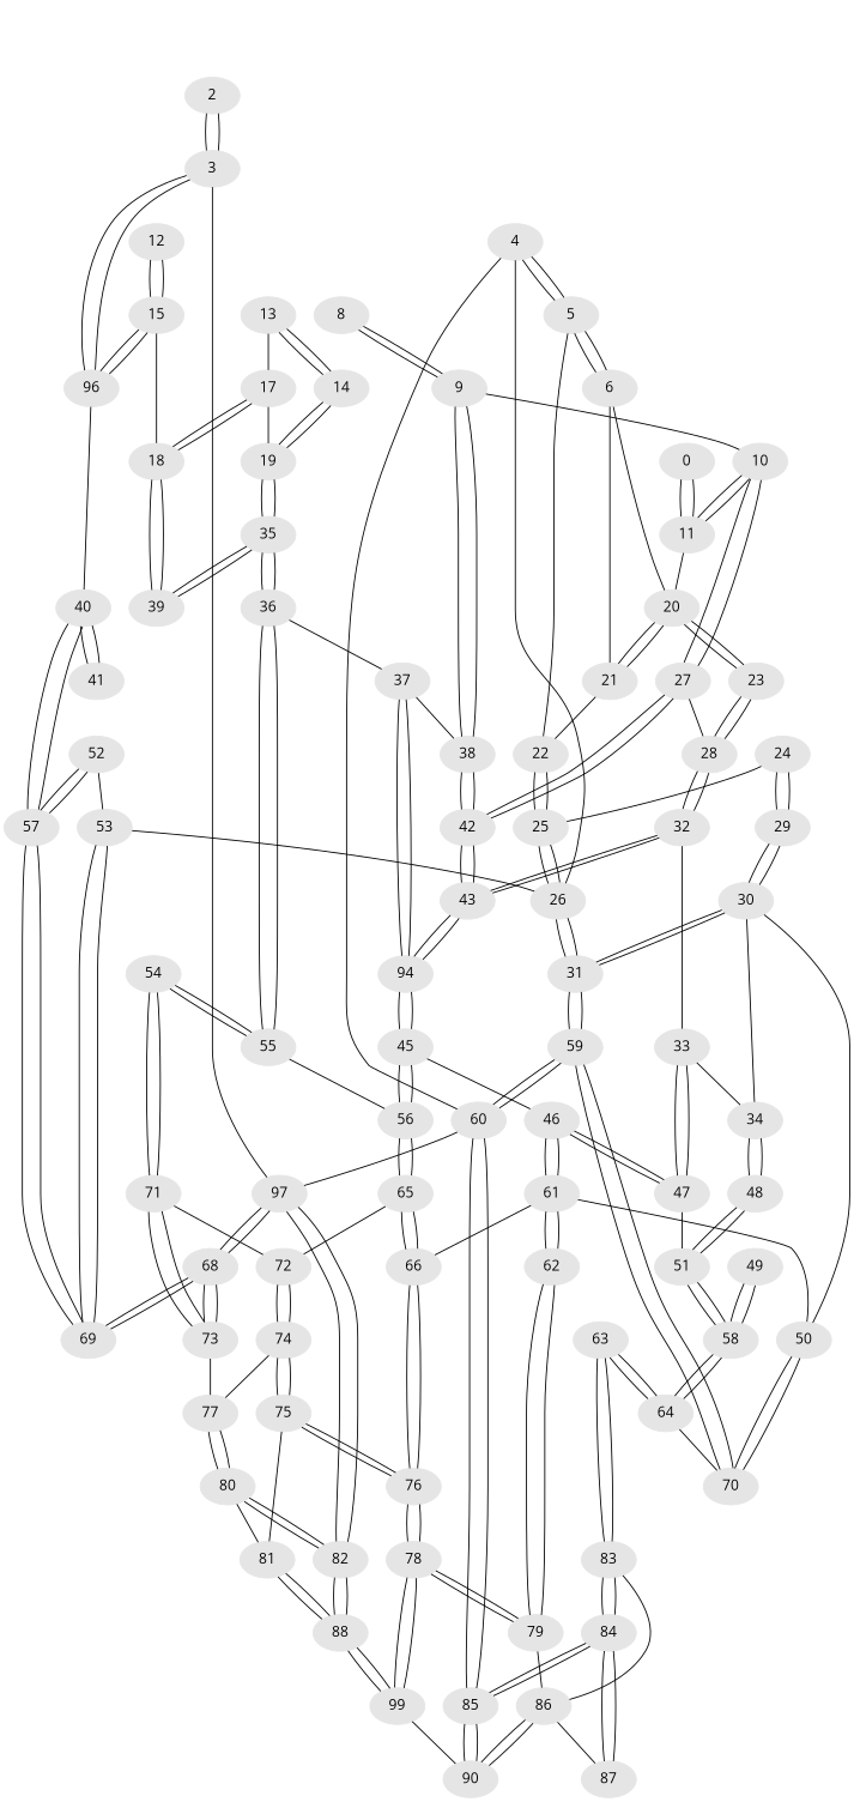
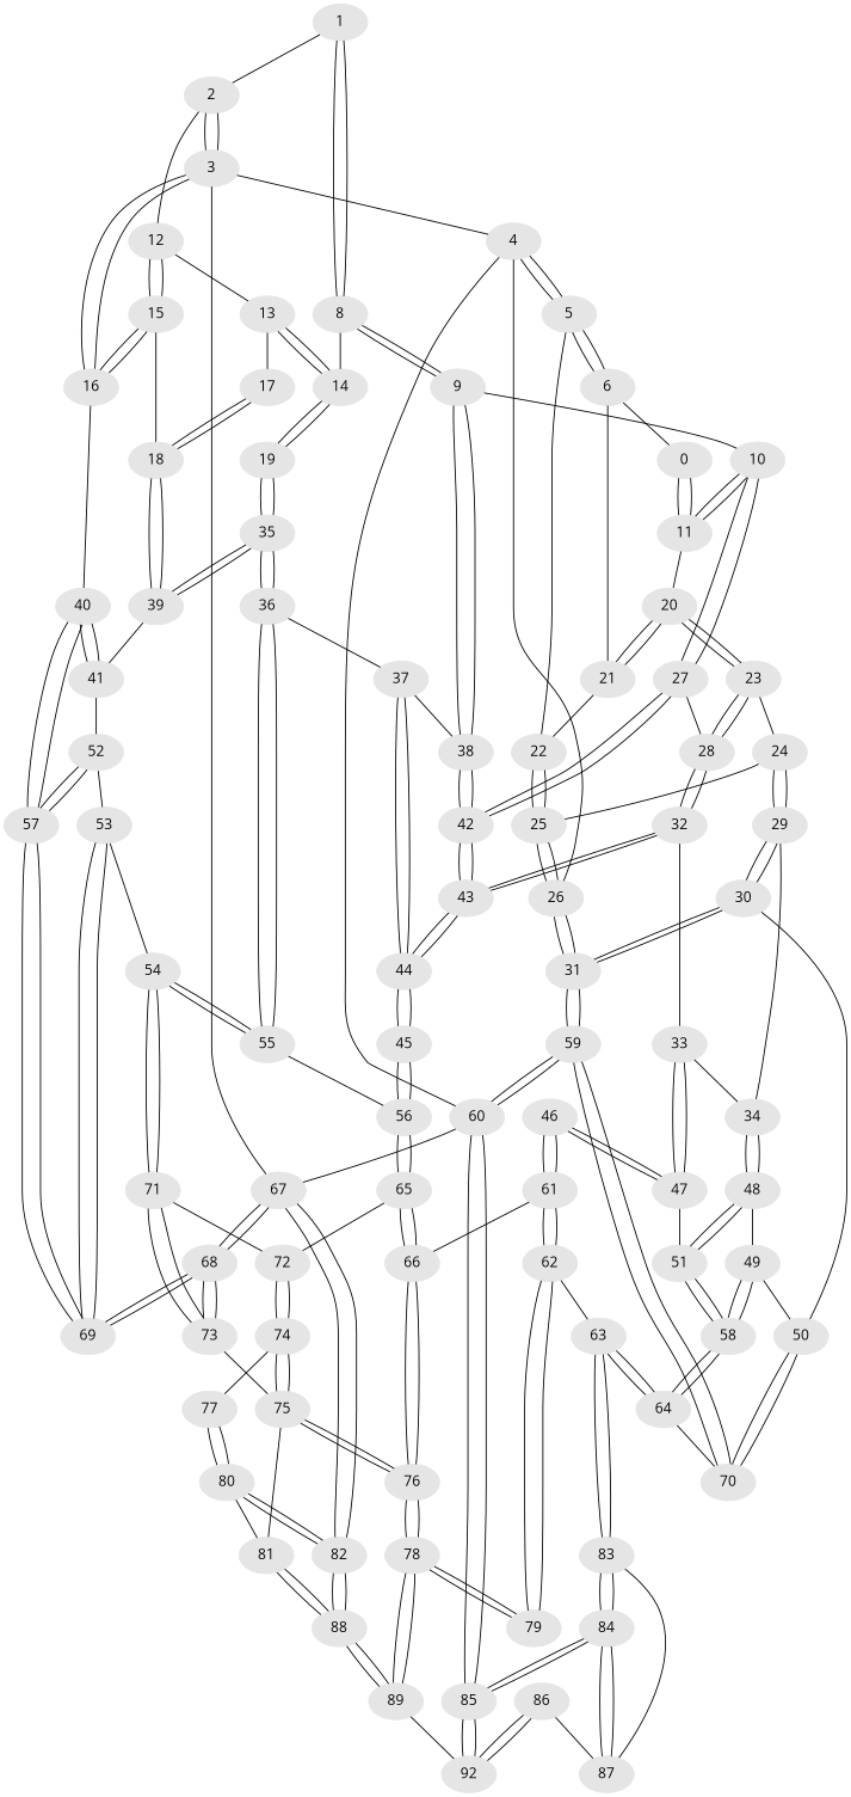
  graph {
    fontname="Open Sans"
    node [color=gray90 fontname="Open Sans" style=filled]
    edge [fontname="Open Sans"]
+   1
    2
    8
    3
    12
    9
    14
    4
-   16 [label=96]
-   67 [label=97]
+   16
+   67
    13
    15
    5
    26
    60
    40
    68
    82
    6
    22
    31
    85
    n23 [label=0]
    21
    25
    11
    20
    10
    38
    19
    27
    42
    28
    23
    17
    18
    35
    39
    41
    57
    36
    24
    29
    32
    30
    34
    59
    43
    33
    50
    48
    70
    47
-   44 [label=94]
+   44
    51
    49
    37
    55
    56
    45
    52
    69
    53
    46
    61
    65
    62
    66
    58
    64
    54
    71
    72
    73
-   90
+   90 [label=92]
    63
    79
    76
    83
    86
    84
    87
    74
    78
    88
    77
    75
    80
    81
-   89 [label=99]
+   89
+   1 -- 2
+   1 -- 8
+   1 -- 8
    2 -- 3
    2 -- 3
+   2 -- 12
    8 -- 9
    8 -- 9
+   8 -- 14
+   3 -- 4
    3 -- 16
    3 -- 16
    3 -- 67
+   12 -- 13
    12 -- 15
    12 -- 15
    9 -- 10
    9 -- 38
    9 -- 38
    14 -- 19
    14 -- 19
    4 -- 5
    4 -- 5
    4 -- 26
    4 -- 60
    16 -- 40
    67 -- 68
    67 -- 68
    67 -- 82
    67 -- 82
    13 -- 14
    13 -- 14
    13 -- 17
    15 -- 16
    15 -- 16
    15 -- 18
    5 -- 6
    5 -- 6
    5 -- 22
    26 -- 31
    26 -- 31
    60 -- 67
    60 -- 85
    60 -- 85
    40 -- 41
    40 -- 41
    40 -- 57
    40 -- 57
    68 -- 69
    68 -- 69
    68 -- 73
    68 -- 73
    82 -- 88
    82 -- 88
-   6 -- 20
+   6 -- n23
    6 -- 21
    22 -- 25
    22 -- 25
    31 -- 59
    31 -- 59
    85 -- 90
    85 -- 90
    n23 -- 11
    n23 -- 11
    21 -- 22
    25 -- 26
    25 -- 26
    11 -- 20
    20 -- 21
    20 -- 21
    20 -- 23
    20 -- 23
    10 -- 11
    10 -- 11
    10 -- 27
    10 -- 27
    38 -- 42
    38 -- 42
    19 -- 35
    19 -- 35
    27 -- 42
    27 -- 42
    27 -- 28
    42 -- 43
    42 -- 43
    28 -- 32
    28 -- 32
    23 -- 28
    23 -- 28
-   17 -- 19
+   23 -- 24
    17 -- 18
    17 -- 18
    18 -- 39
    18 -- 39
    35 -- 39
    35 -- 39
    35 -- 36
    35 -- 36
+   39 -- 41
+   41 -- 52
    57 -- 69
    57 -- 69
    36 -- 37
    36 -- 55
    36 -- 55
    24 -- 25
    24 -- 29
    24 -- 29
    29 -- 30
    29 -- 30
-   30 -- 34
+   29 -- 34
    32 -- 43
    32 -- 43
    32 -- 33
    30 -- 31
    30 -- 31
    30 -- 50
    34 -- 48
    34 -- 48
    59 -- 60
    59 -- 60
    59 -- 70
    59 -- 70
    43 -- 44
    43 -- 44
    33 -- 34
    33 -- 47
    33 -- 47
    50 -- 70
    50 -- 70
    48 -- 51
    48 -- 51
+   48 -- 49
    47 -- 51
    44 -- 45
    44 -- 45
    51 -- 58
    51 -- 58
-   61 -- 50
+   49 -- 50
    49 -- 58
    49 -- 58
    37 -- 38
    37 -- 44
    37 -- 44
    55 -- 56
    56 -- 65
    56 -- 65
    45 -- 56
    45 -- 56
-   45 -- 46
    52 -- 57
    52 -- 57
    52 -- 53
    53 -- 69
    53 -- 69
-   53 -- 26
+   53 -- 54
    46 -- 47
    46 -- 47
    46 -- 61
    46 -- 61
    61 -- 62
    61 -- 62
    61 -- 66
    65 -- 66
    65 -- 66
    65 -- 72
+   62 -- 63
    62 -- 79
    62 -- 79
    66 -- 76
    66 -- 76
    58 -- 64
    58 -- 64
    64 -- 70
    54 -- 55
    54 -- 55
    54 -- 71
    54 -- 71
    71 -- 72
    71 -- 73
    71 -- 73
    72 -- 74
    72 -- 74
-   73 -- 77
+   73 -- 75
    63 -- 64
    63 -- 64
    63 -- 83
    63 -- 83
-   79 -- 86
    76 -- 78
    76 -- 78
    83 -- 84
    83 -- 84
-   83 -- 86
+   83 -- 87
    86 -- 90
    86 -- 90
    86 -- 87
    84 -- 85
    84 -- 85
    84 -- 87
    84 -- 87
    74 -- 77
    74 -- 75
    74 -- 75
    78 -- 79
    78 -- 79
    78 -- 89
    78 -- 89
    88 -- 89
    88 -- 89
    77 -- 80
    77 -- 80
    75 -- 76
    75 -- 76
    75 -- 81
    80 -- 82
    80 -- 82
    80 -- 81
    81 -- 88
    81 -- 88
    89 -- 90
  }
